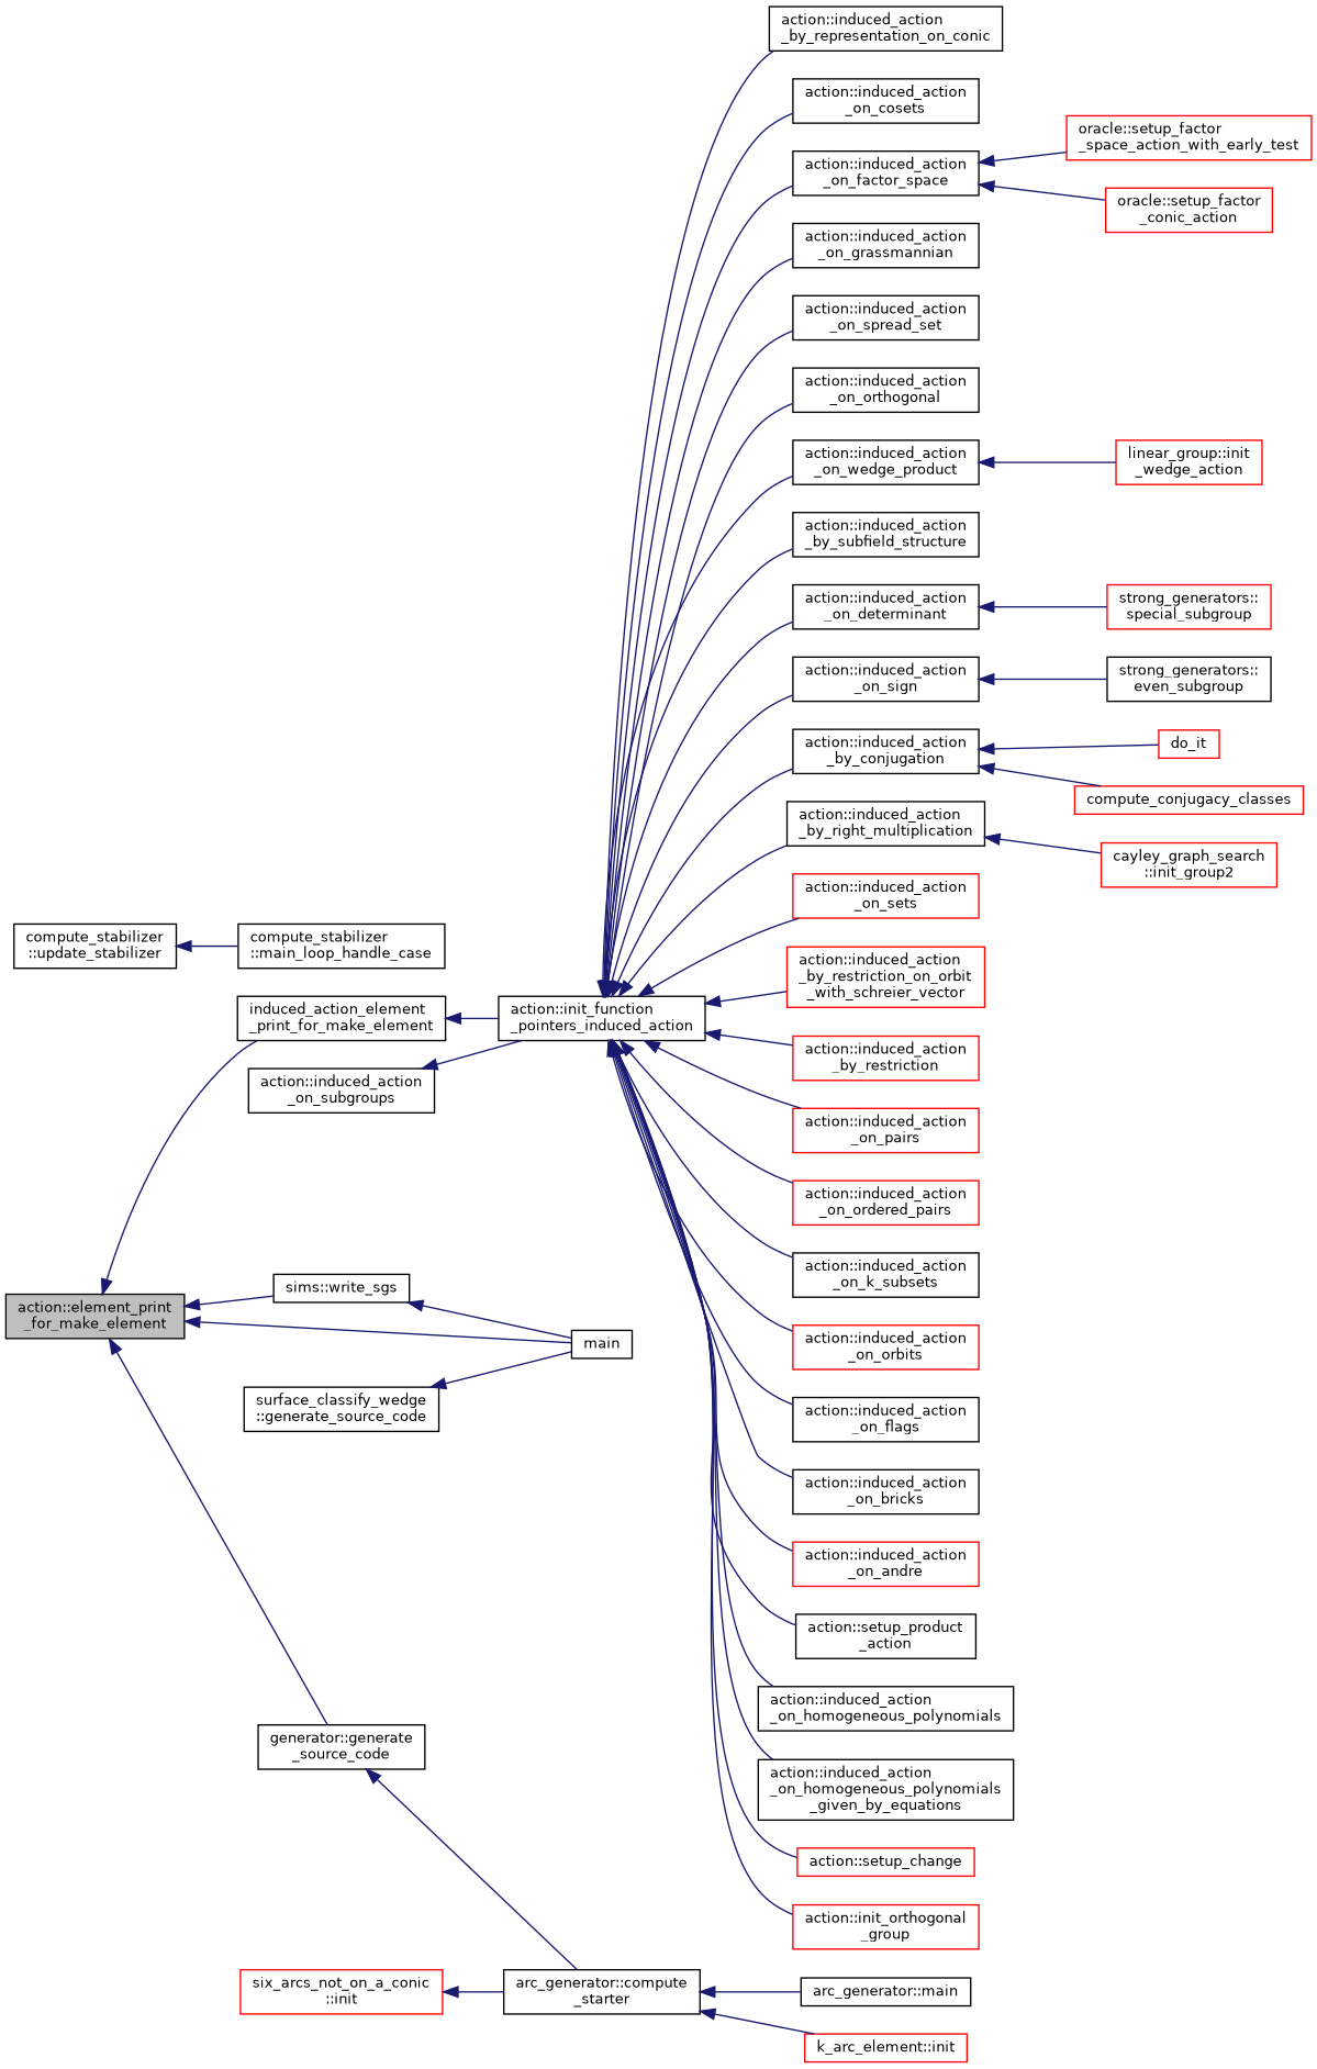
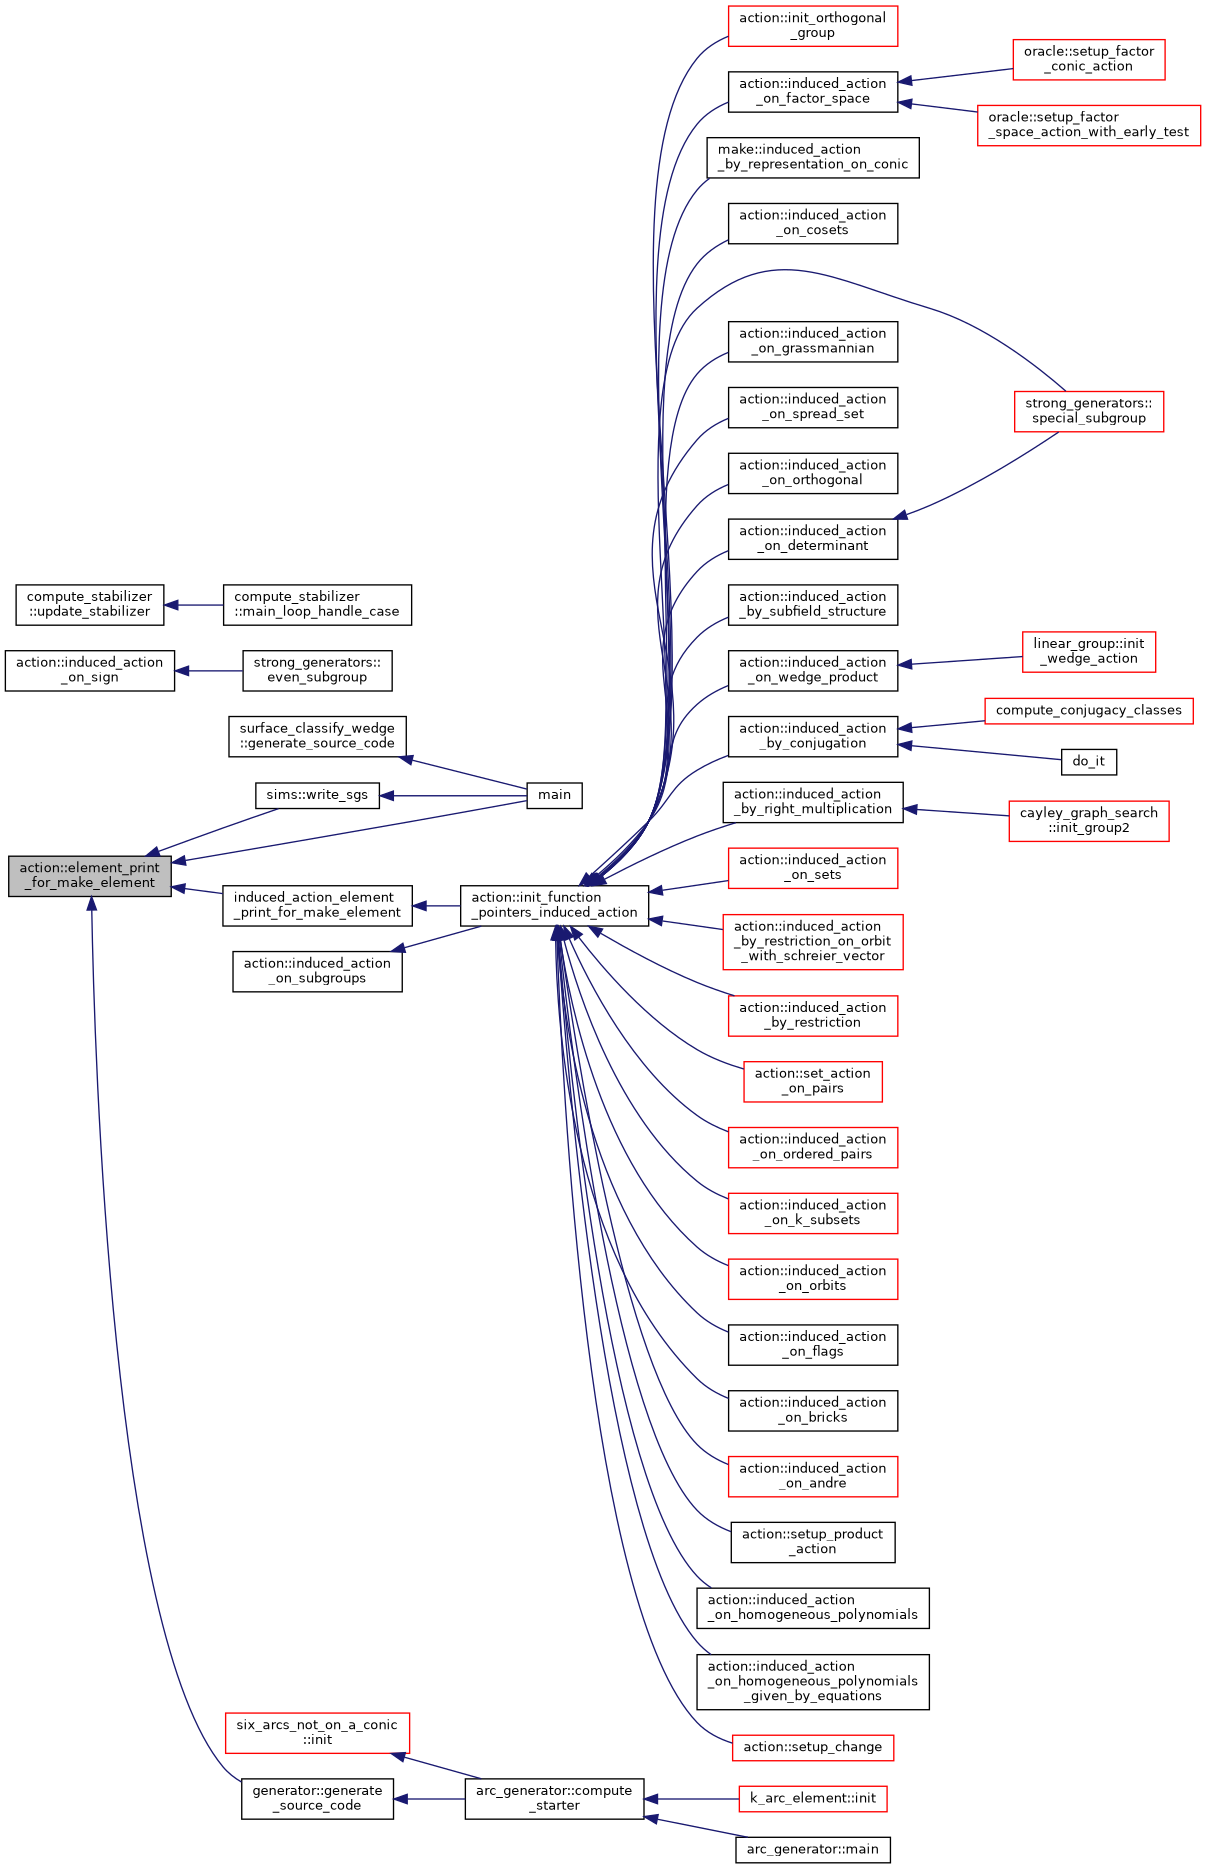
  digraph {
    rankdir=LR
    node [color=black fillcolor=white fontname=Helvetica fontsize=10 shape=record style=filled]
    edge [color=midnightblue dir=back fontname=Helvetica fontsize=10 labelfontname=Helvetica labelfontsize=10 style=solid]
    n1 [fillcolor=grey75 fontcolor=black height=0.2 label="action::element_print\l_for_make_element" width=0.4]
    n2 [height=0.2 label="induced_action_element\l_print_for_make_element" width=0.4]
    n3 [height=0.2 label="sims::write_sgs" width=0.4]
    n4 [height=0.2 label="generator::generate\l_source_code" width=0.4]
    n5 [height=0.2 label=main width=0.4]
    n6 [height=0.2 label="action::init_function\l_pointers_induced_action" width=0.4]
    n7 [height=0.2 label="arc_generator::compute\l_starter" width=0.4]
    n8 [height=0.2 label="surface_classify_wedge\l::generate_source_code" width=0.4]
-   n9 [height=0.2 label="action::induced_action\l_by_representation_on_conic" width=0.4]
+   n9 [height=0.2 label="make::induced_action\l_by_representation_on_conic" width=0.4]
    n10 [height=0.2 label="action::induced_action\l_on_cosets" width=0.4]
    n11 [height=0.2 label="action::induced_action\l_on_factor_space" width=0.4]
    n12 [height=0.2 label="action::induced_action\l_on_grassmannian" width=0.4]
    n13 [height=0.2 label="action::induced_action\l_on_spread_set" width=0.4]
    n14 [height=0.2 label="action::induced_action\l_on_orthogonal" width=0.4]
    n15 [height=0.2 label="action::induced_action\l_on_wedge_product" width=0.4]
    n16 [height=0.2 label="action::induced_action\l_by_subfield_structure" width=0.4]
    n17 [height=0.2 label="action::induced_action\l_on_determinant" width=0.4]
    n18 [height=0.2 label="action::induced_action\l_on_sign" width=0.4]
    n19 [height=0.2 label="action::induced_action\l_by_conjugation" width=0.4]
    n20 [height=0.2 label="action::induced_action\l_by_right_multiplication" width=0.4]
    n21 [color=red height=0.2 label="action::induced_action\l_on_sets" width=0.4]
    n22 [color=red height=0.2 label="action::induced_action\l_by_restriction_on_orbit\l_with_schreier_vector" width=0.4]
    n23 [color=red height=0.2 label="action::induced_action\l_by_restriction" width=0.4]
-   n24 [color=red height=0.2 label="action::induced_action\l_on_pairs" width=0.4]
+   n24 [color=red height=0.2 label="action::set_action\l_on_pairs" width=0.4]
    n25 [color=red height=0.2 label="action::induced_action\l_on_ordered_pairs" width=0.4]
-   n26 [height=0.2 label="action::induced_action\l_on_k_subsets" width=0.4]
+   n26 [color=red height=0.2 label="action::induced_action\l_on_k_subsets" width=0.4]
    n27 [color=red height=0.2 label="action::induced_action\l_on_orbits" width=0.4]
    n28 [height=0.2 label="action::induced_action\l_on_flags" width=0.4]
    n29 [height=0.2 label="action::induced_action\l_on_bricks" width=0.4]
    n30 [color=red height=0.2 label="action::induced_action\l_on_andre" width=0.4]
    n31 [height=0.2 label="action::setup_product\l_action" width=0.4]
    n32 [height=0.2 label="action::induced_action\l_on_homogeneous_polynomials" width=0.4]
    n33 [height=0.2 label="action::induced_action\l_on_homogeneous_polynomials\l_given_by_equations" width=0.4]
    n34 [color=red height=0.2 label="action::setup_change" width=0.4]
    n35 [color=red height=0.2 label="action::init_orthogonal\l_group" width=0.4]
    n36 [color=red height=0.2 label="oracle::setup_factor\l_space_action_with_early_test" width=0.4]
    n37 [color=red height=0.2 label="oracle::setup_factor\l_conic_action" width=0.4]
    n38 [color=red height=0.2 label="linear_group::init\l_wedge_action" width=0.4]
    n39 [color=red height=0.2 label="strong_generators::\lspecial_subgroup" width=0.4]
    n40 [height=0.2 label="strong_generators::\leven_subgroup" width=0.4]
-   n41 [color=red height=0.2 label=do_it width=0.4]
+   n41 [height=0.2 label=do_it width=0.4]
    n42 [color=red height=0.2 label=compute_conjugacy_classes width=0.4]
    n43 [color=red height=0.2 label="cayley_graph_search\l::init_group2" width=0.4]
    n44 [height=0.2 label="action::induced_action\l_on_subgroups" width=0.4]
    n45 [height=0.2 label="compute_stabilizer\l::update_stabilizer" width=0.4]
    n46 [height=0.2 label="compute_stabilizer\l::main_loop_handle_case" width=0.4]
    n47 [height=0.2 label="arc_generator::main" width=0.4]
    n48 [color=red height=0.2 label="k_arc_element::init" width=0.4]
    n49 [color=red height=0.2 label="six_arcs_not_on_a_conic\l::init" width=0.4]
    n1 -> n2
    n1 -> n3
    n1 -> n4
    n1 -> n5
    n2 -> n6
    n3 -> n5
    n4 -> n7
    n6 -> n9
    n6 -> n10
    n6 -> n11
    n6 -> n12
    n6 -> n13
    n6 -> n14
    n6 -> n15
    n6 -> n16
    n6 -> n17
-   n6 -> n18
+   n6 -> n39
    n6 -> n19
    n6 -> n20
    n6 -> n21
    n6 -> n22
    n6 -> n23
    n6 -> n24
    n6 -> n25
    n6 -> n26
    n6 -> n27
    n6 -> n28
    n6 -> n29
    n6 -> n30
    n6 -> n31
    n6 -> n32
    n6 -> n33
    n6 -> n34
    n6 -> n35
    n7 -> n47
    n7 -> n48
    n8 -> n5
    n11 -> n36
    n11 -> n37
    n15 -> n38
    n17 -> n39
    n18 -> n40
    n19 -> n41
    n19 -> n42
    n20 -> n43
    n44 -> n6
    n45 -> n46
    n49 -> n7
  }
